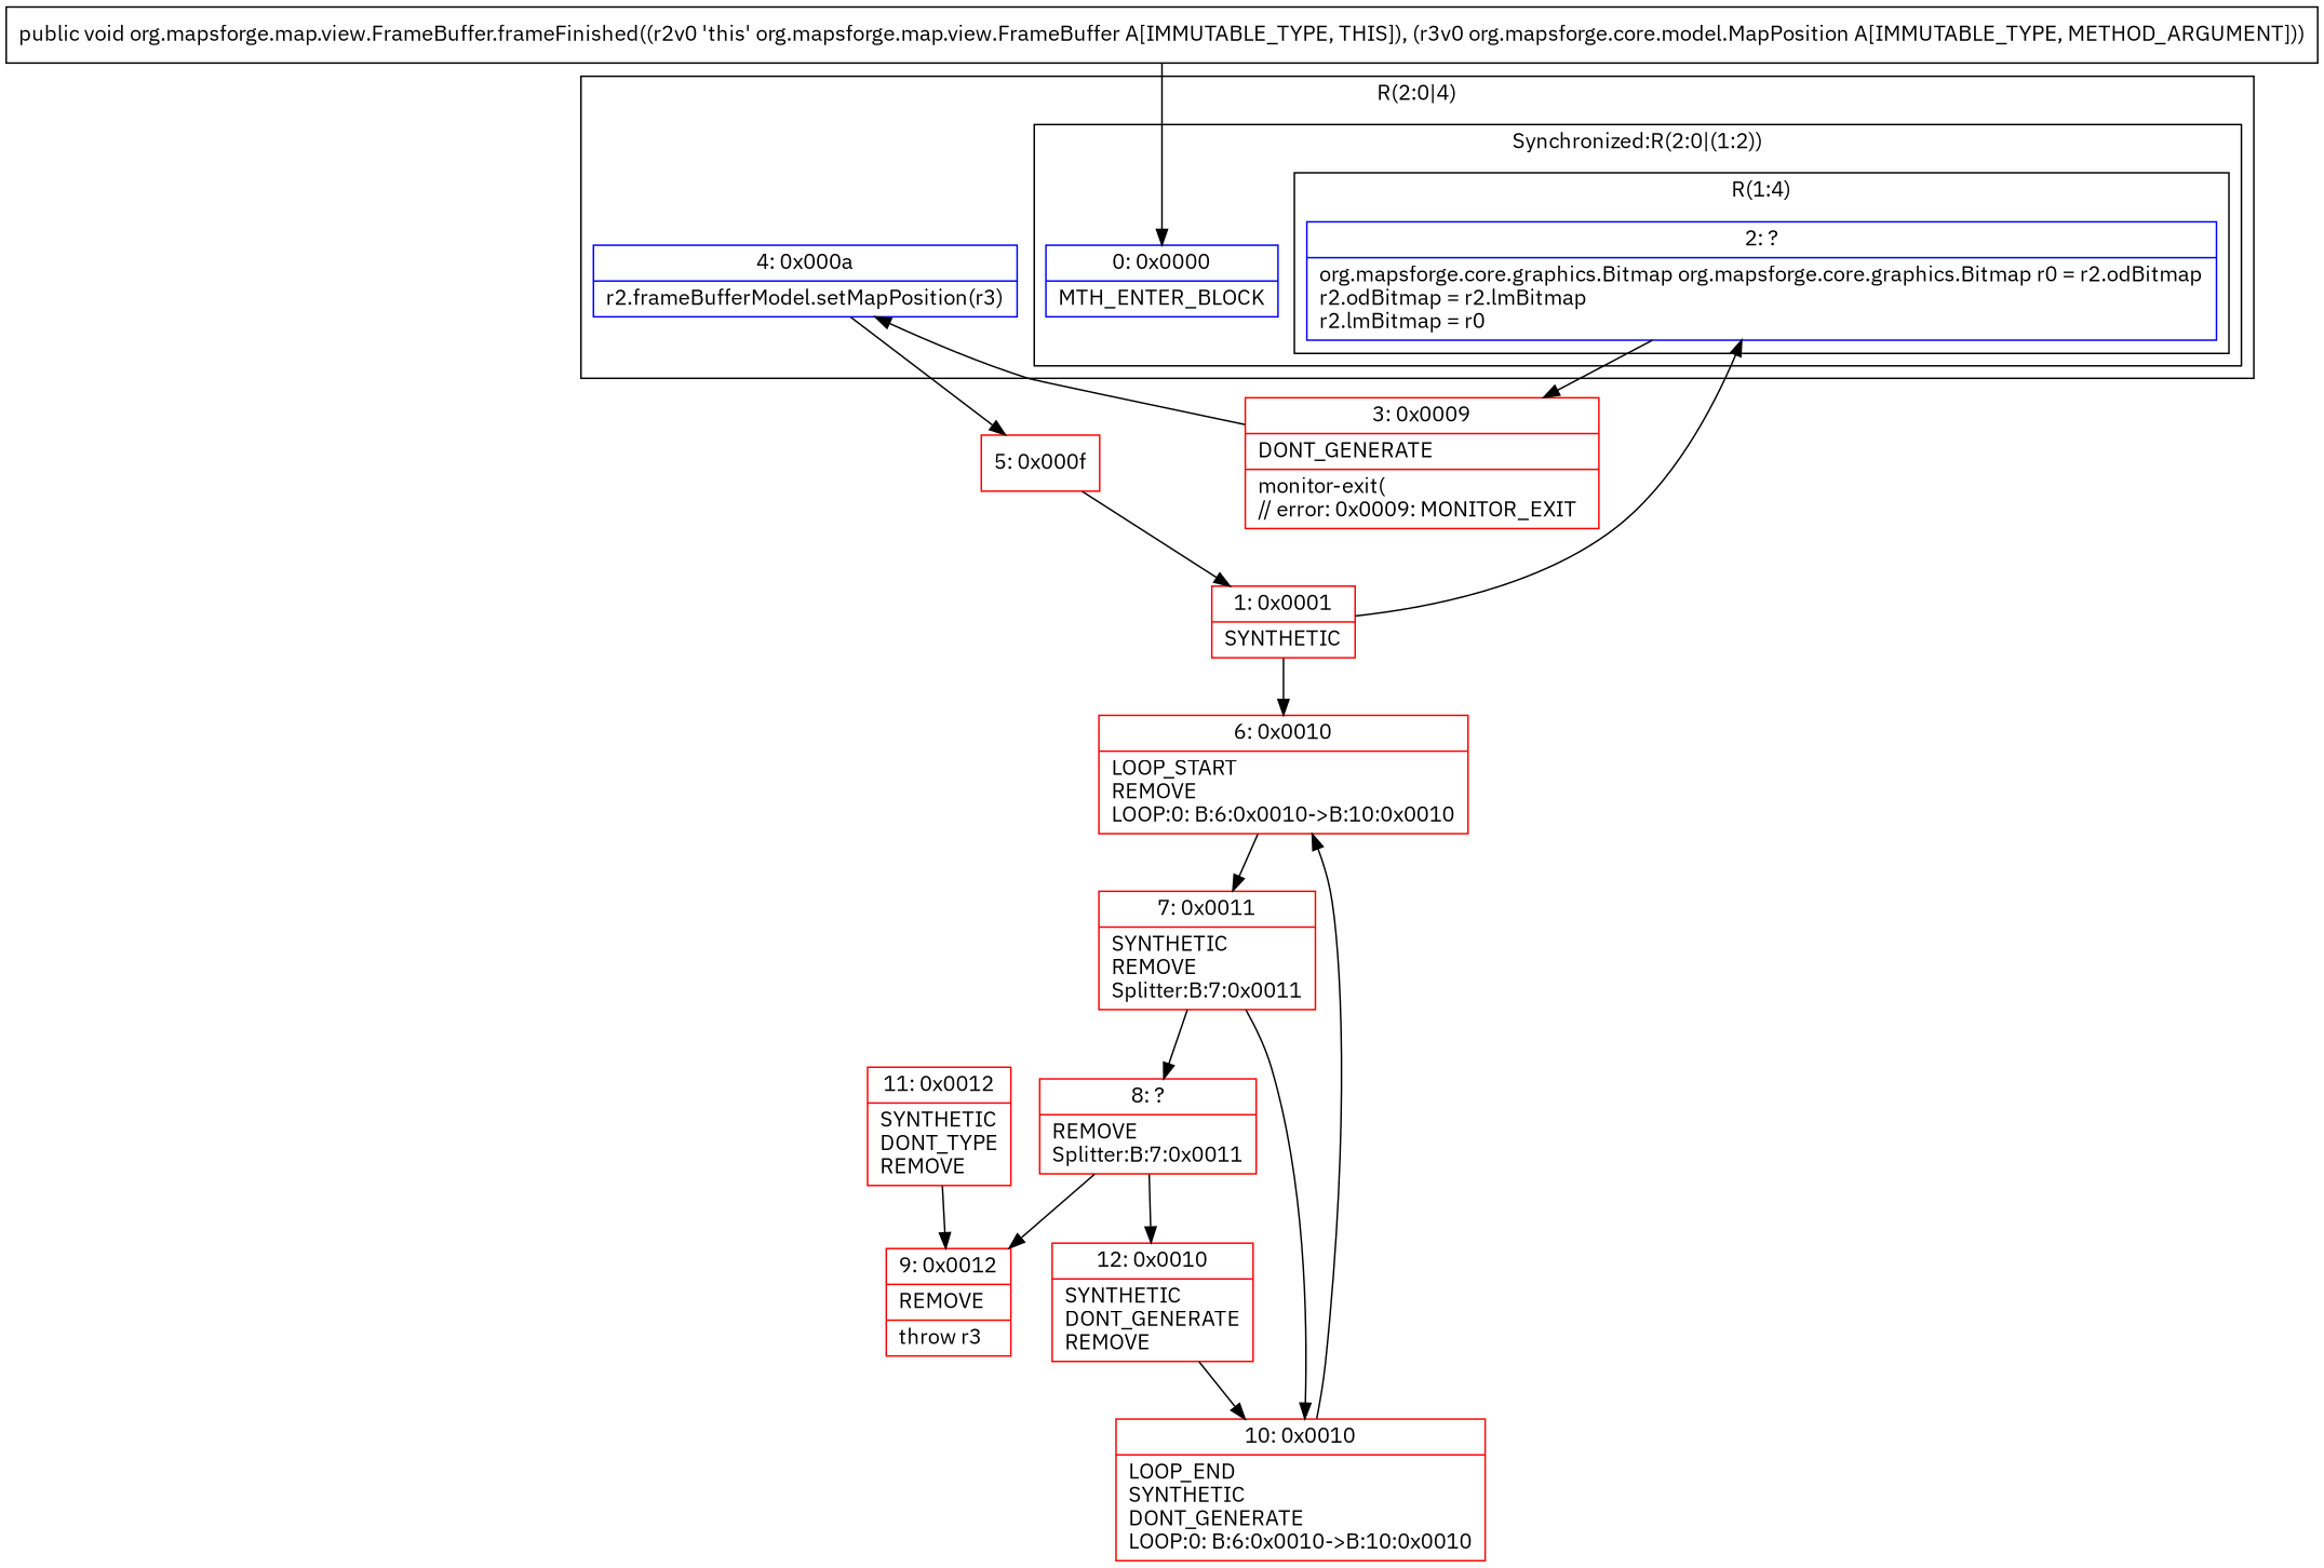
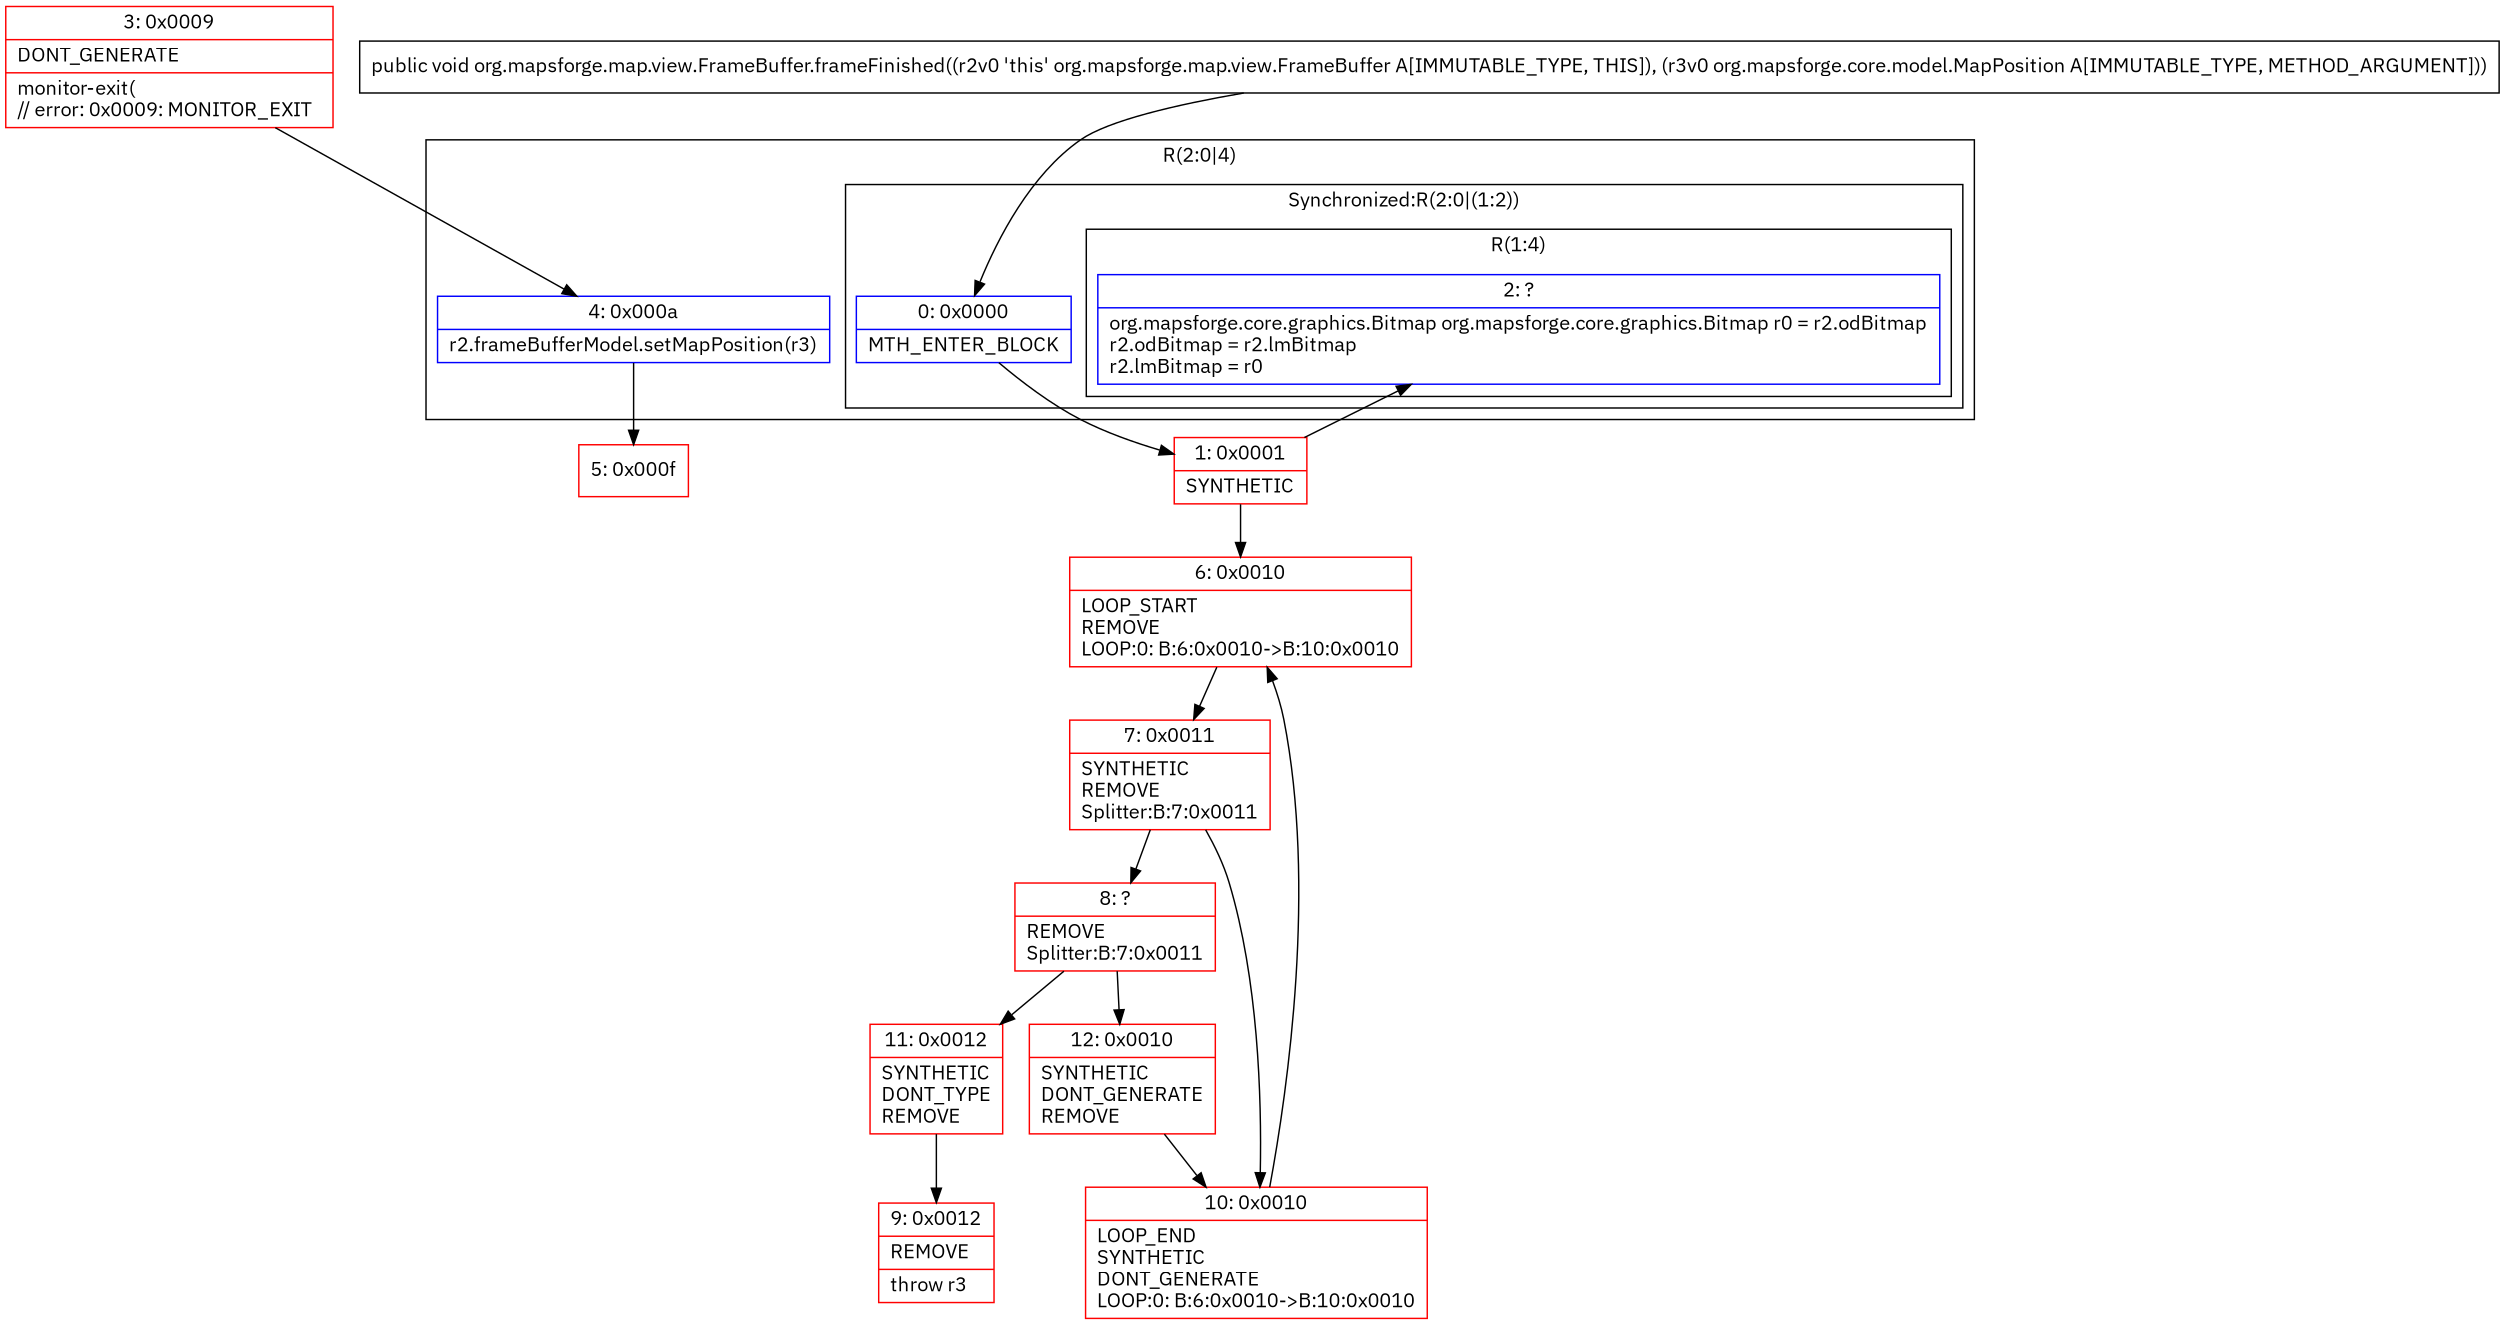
  digraph {
    fontname="IBM Plex Sans"
    node [color=red fontname="IBM Plex Sans" shape=record]
    edge [fontname="IBM Plex Sans"]
    n1 [color=blue label="{2\:\ ?|org.mapsforge.core.graphics.Bitmap org.mapsforge.core.graphics.Bitmap r0 = r2.odBitmap\lr2.odBitmap = r2.lmBitmap\lr2.lmBitmap = r0\l}"]
    n2 [color=blue label="{0\:\ 0x0000|MTH_ENTER_BLOCK\l}"]
    n3 [color=blue label="{4\:\ 0x000a|r2.frameBufferModel.setMapPosition(r3)\l}"]
    n4 [label="{3\:\ 0x0009|DONT_GENERATE\l|monitor\-exit(\l\/\/ error: 0x0009: MONITOR_EXIT  \l}"]
    n5 [label="{1\:\ 0x0001|SYNTHETIC\l}"]
    n6 [label="{5\:\ 0x000f}"]
    n7 [label="{6\:\ 0x0010|LOOP_START\lREMOVE\lLOOP:0: B:6:0x0010\-\>B:10:0x0010\l}"]
    n8 [label="{7\:\ 0x0011|SYNTHETIC\lREMOVE\lSplitter:B:7:0x0011\l}"]
    n9 [label="{8\:\ ?|REMOVE\lSplitter:B:7:0x0011\l}"]
    n10 [label="{10\:\ 0x0010|LOOP_END\lSYNTHETIC\lDONT_GENERATE\lLOOP:0: B:6:0x0010\-\>B:10:0x0010\l}"]
    n11 [label="{11\:\ 0x0012|SYNTHETIC\lDONT_TYPE\lREMOVE\l}"]
    n12 [label="{12\:\ 0x0010|SYNTHETIC\lDONT_GENERATE\lREMOVE\l}"]
    n13 [label="{9\:\ 0x0012|REMOVE\l|throw r3\l}"]
    n14 [label="{public void org.mapsforge.map.view.FrameBuffer.frameFinished((r2v0 'this' org.mapsforge.map.view.FrameBuffer A[IMMUTABLE_TYPE, THIS]), (r3v0 org.mapsforge.core.model.MapPosition A[IMMUTABLE_TYPE, METHOD_ARGUMENT])) }" color=""]
    subgraph cluster_1 {
      label="R(2:0|4)"
      n3
      subgraph cluster_2 {
        label="Synchronized:R(2:0|(1:2))"
        n2
        subgraph cluster_3 {
          label="R(1:4)"
          n1
        }
      }
    }
-   n1 -> n4
-   n6 -> n5
+   n2 -> n5
    n3 -> n6
    n4 -> n3
    n5 -> n1
    n5 -> n7
    n7 -> n8
    n8 -> n9
    n8 -> n10
-   n9 -> n13
+   n9 -> n11
    n9 -> n12
    n10 -> n7
    n11 -> n13
    n12 -> n10
    n14 -> n2
  }
